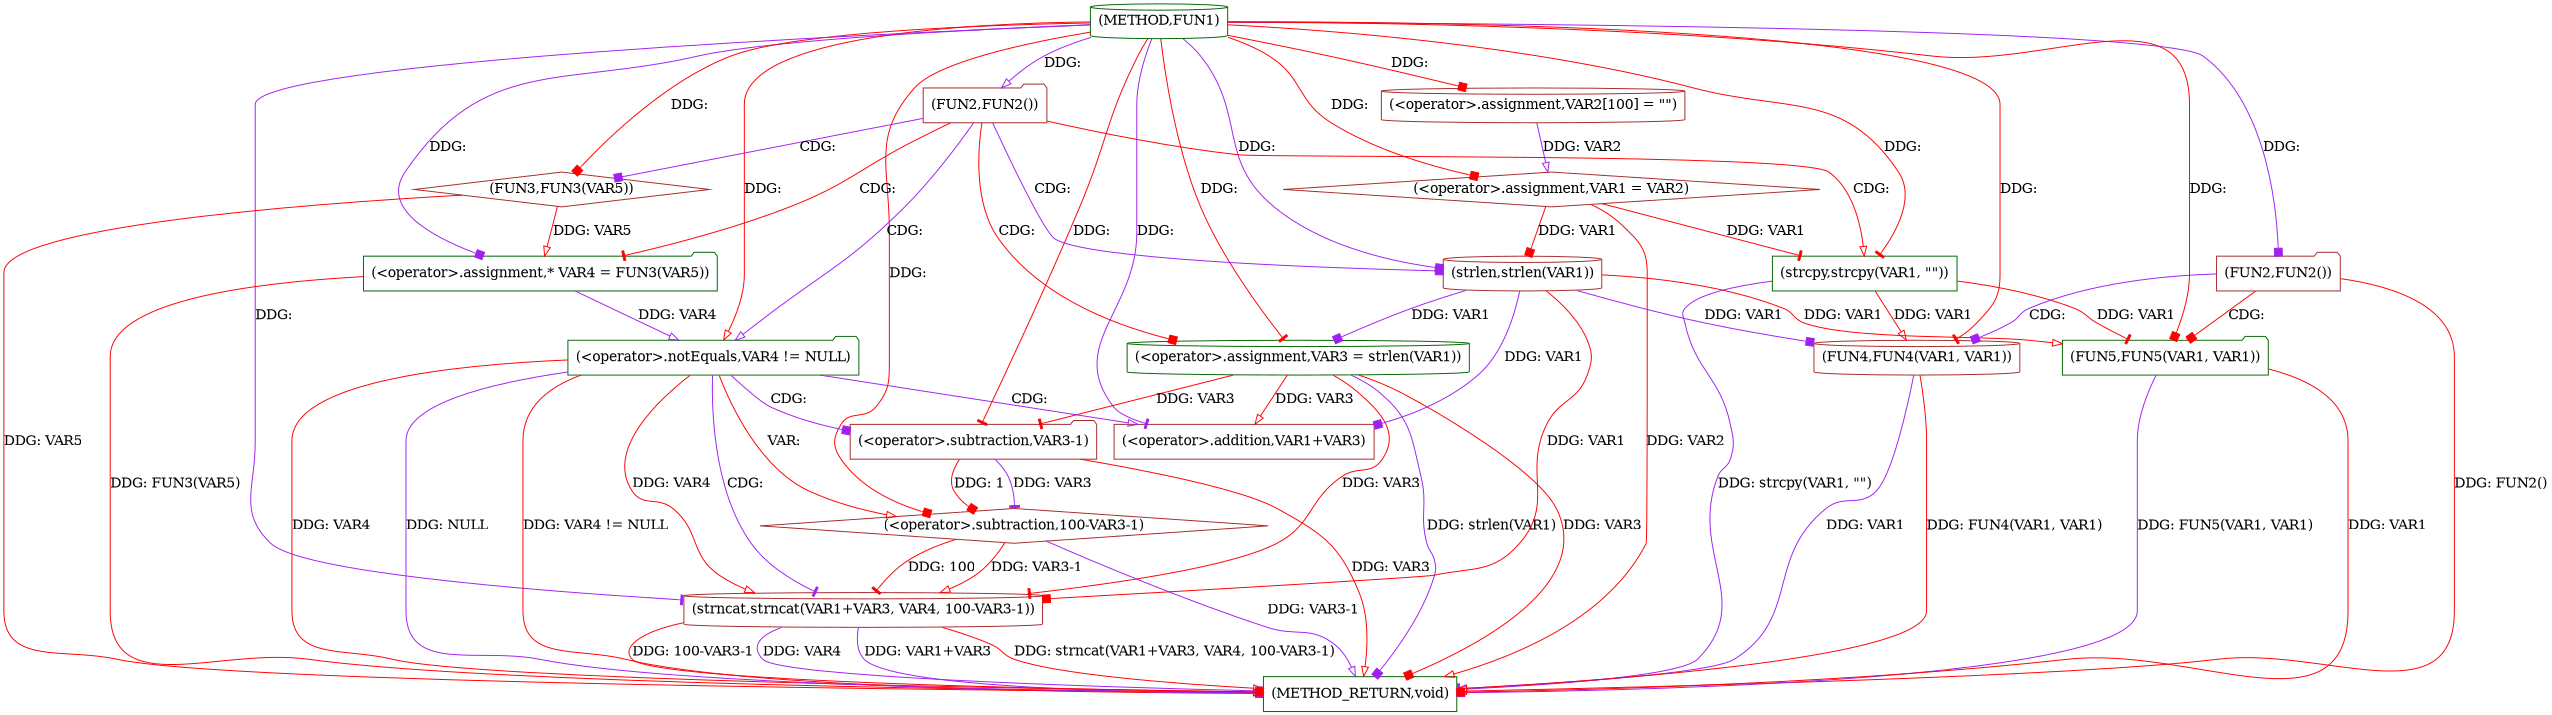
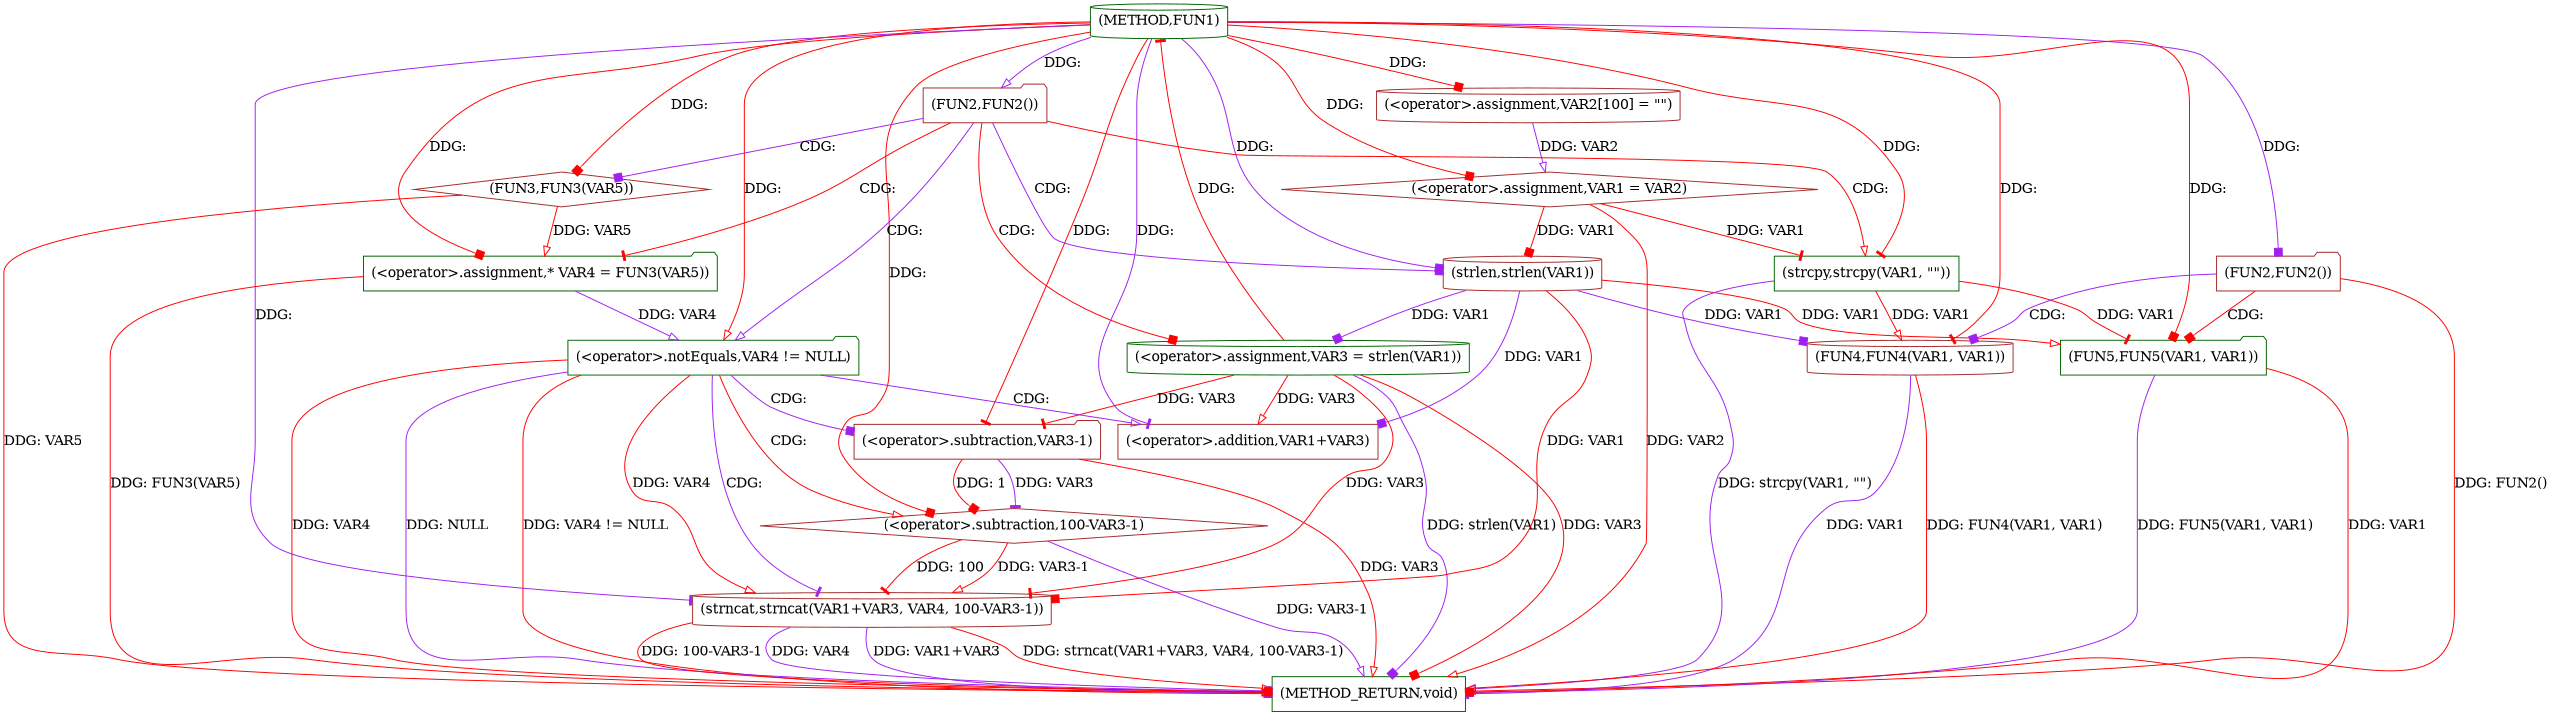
  digraph {
    fontname="DejaVu Serif"
    node [color=brown fontname="DejaVu Serif" shape=cylinder]
    edge [arrowhead=box color=red fontname="DejaVu Serif"]
    n1 [color=darkgreen label="(METHOD,FUN1)"]
    n2 [label="(<operator>.assignment,VAR2[100] = \"\")"]
    n3 [label="(<operator>.assignment,VAR1 = VAR2)" shape=diamond]
    n4 [label="(FUN2,FUN2())" shape=folder]
    n5 [color=darkgreen label="(<operator>.assignment,VAR3 = strlen(VAR1))"]
    n6 [label="(strlen,strlen(VAR1))"]
    n7 [color=darkgreen label="(<operator>.assignment,* VAR4 = FUN3(VAR5))" shape=folder]
    n8 [label="(FUN3,FUN3(VAR5))" shape=diamond]
    n9 [color=darkgreen label="(<operator>.notEquals,VAR4 != NULL)" shape=folder]
    n10 [label="(strncat,strncat(VAR1+VAR3, VAR4, 100-VAR3-1))"]
    n11 [label="(<operator>.addition,VAR1+VAR3)" shape=box]
    n12 [label="(<operator>.subtraction,100-VAR3-1)" shape=diamond]
    n13 [label="(<operator>.subtraction,VAR3-1)" shape=folder]
    n14 [color=darkgreen label="(strcpy,strcpy(VAR1, \"\"))" shape=box]
    n15 [label="(FUN2,FUN2())" shape=folder]
    n16 [label="(FUN4,FUN4(VAR1, VAR1))"]
    n17 [color=darkgreen label="(FUN5,FUN5(VAR1, VAR1))" shape=folder]
    n18 [color=darkgreen label="(METHOD_RETURN,void)" shape=box]
    n1 -> n2 [label="DDG: "]
    n1 -> n3 [label="DDG: "]
    n1 -> n4 [arrowhead=onormal color=purple label="DDG: "]
-   n1 -> n5 [arrowhead=tee label="DDG: "]
+   n5 -> n1 [arrowhead=tee label="DDG: "]
    n1 -> n6 [color=purple label="DDG: "]
-   n1 -> n7 [color=purple label="DDG: "]
+   n1 -> n7 [label="DDG: "]
    n1 -> n8 [label="DDG: "]
    n1 -> n9 [arrowhead=onormal label="DDG: "]
    n1 -> n10 [arrowhead=tee color=purple label="DDG: "]
    n1 -> n11 [arrowhead=tee color=purple label="DDG: "]
    n1 -> n12 [label="DDG: "]
    n1 -> n13 [arrowhead=tee label="DDG: "]
    n1 -> n14 [arrowhead=tee label="DDG: "]
    n1 -> n15 [color=purple label="DDG: "]
    n1 -> n16 [arrowhead=tee label="DDG: "]
    n1 -> n17 [label="DDG: "]
    n2 -> n3 [arrowhead=onormal color=purple label="DDG: VAR2"]
    n3 -> n6 [label="DDG: VAR1"]
    n3 -> n14 [arrowhead=tee label="DDG: VAR1"]
    n3 -> n18 [arrowhead=onormal label="DDG: VAR2"]
    n4 -> n5 [label="CDG: "]
    n4 -> n6 [color=purple label="CDG: "]
    n4 -> n7 [arrowhead=tee label="CDG: "]
    n4 -> n8 [color=purple label="CDG: "]
    n4 -> n9 [arrowhead=onormal color=purple label="CDG: "]
    n4 -> n14 [arrowhead=onormal label="CDG: "]
    n5 -> n10 [arrowhead=tee label="DDG: VAR3"]
    n5 -> n11 [arrowhead=onormal label="DDG: VAR3"]
    n5 -> n13 [arrowhead=tee label="DDG: VAR3"]
    n5 -> n18 [color=purple label="DDG: strlen(VAR1)"]
    n5 -> n18 [label="DDG: VAR3"]
    n6 -> n5 [color=purple label="DDG: VAR1"]
    n6 -> n10 [label="DDG: VAR1"]
    n6 -> n11 [color=purple label="DDG: VAR1"]
    n6 -> n16 [color=purple label="DDG: VAR1"]
    n6 -> n17 [arrowhead=onormal label="DDG: VAR1"]
    n7 -> n9 [arrowhead=onormal color=purple label="DDG: VAR4"]
    n7 -> n18 [arrowhead=onormal label="DDG: FUN3(VAR5)"]
    n8 -> n7 [arrowhead=onormal label="DDG: VAR5"]
    n8 -> n18 [arrowhead=onormal label="DDG: VAR5"]
    n9 -> n10 [arrowhead=onormal label="DDG: VAR4"]
    n9 -> n10 [arrowhead=tee color=purple label="CDG: "]
    n9 -> n11 [arrowhead=onormal color=purple label="CDG: "]
-   n9 -> n12 [arrowhead=onormal label="VAR: "]
+   n9 -> n12 [arrowhead=onormal label="CDG: "]
    n9 -> n13 [color=purple label="CDG: "]
    n9 -> n18 [label="DDG: VAR4 != NULL"]
    n9 -> n18 [arrowhead=tee label="DDG: VAR4"]
    n9 -> n18 [arrowhead=tee color=purple label="DDG: NULL"]
    n10 -> n18 [color=purple label="DDG: VAR4"]
    n10 -> n18 [color=purple label="DDG: VAR1+VAR3"]
    n10 -> n18 [arrowhead=onormal label="DDG: strncat(VAR1+VAR3, VAR4, 100-VAR3-1)"]
    n10 -> n18 [label="DDG: 100-VAR3-1"]
    n12 -> n10 [arrowhead=tee label="DDG: 100"]
    n12 -> n10 [arrowhead=onormal label="DDG: VAR3-1"]
    n12 -> n18 [arrowhead=onormal color=purple label="DDG: VAR3-1"]
    n13 -> n12 [arrowhead=tee color=purple label="DDG: VAR3"]
    n13 -> n12 [label="DDG: 1"]
    n13 -> n18 [arrowhead=onormal label="DDG: VAR3"]
    n14 -> n16 [arrowhead=onormal label="DDG: VAR1"]
    n14 -> n17 [arrowhead=tee label="DDG: VAR1"]
    n14 -> n18 [arrowhead=onormal color=purple label="DDG: strcpy(VAR1, \"\")"]
    n15 -> n16 [color=purple label="CDG: "]
    n15 -> n17 [label="CDG: "]
    n15 -> n18 [arrowhead=onormal label="DDG: FUN2()"]
    n16 -> n18 [arrowhead=tee color=purple label="DDG: VAR1"]
    n16 -> n18 [arrowhead=onormal label="DDG: FUN4(VAR1, VAR1)"]
    n17 -> n18 [color=purple label="DDG: FUN5(VAR1, VAR1)"]
    n17 -> n18 [label="DDG: VAR1"]
  }
